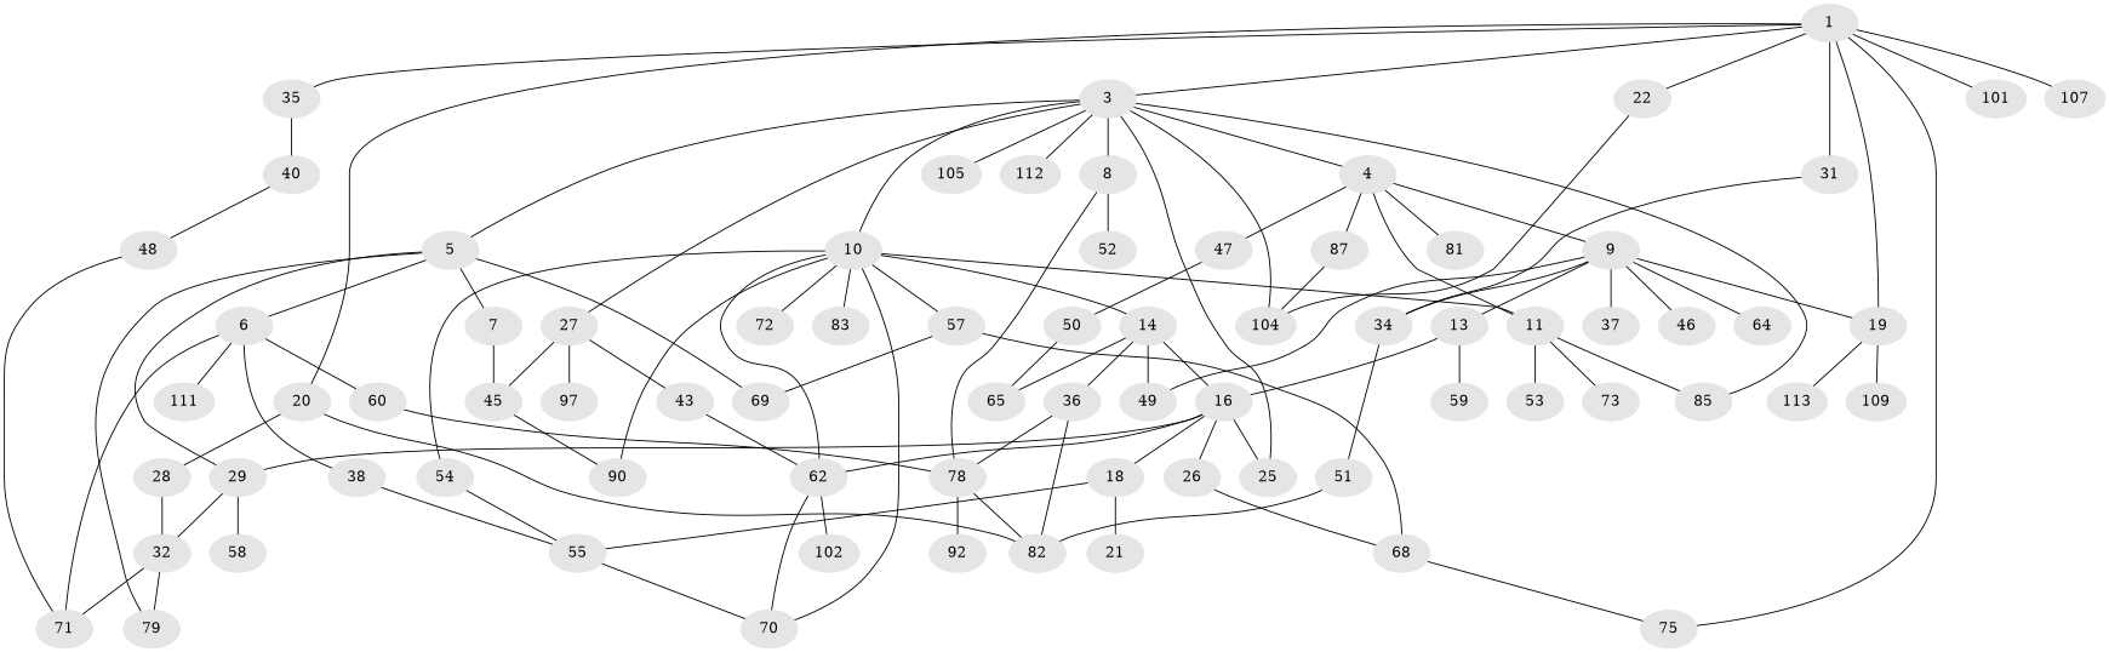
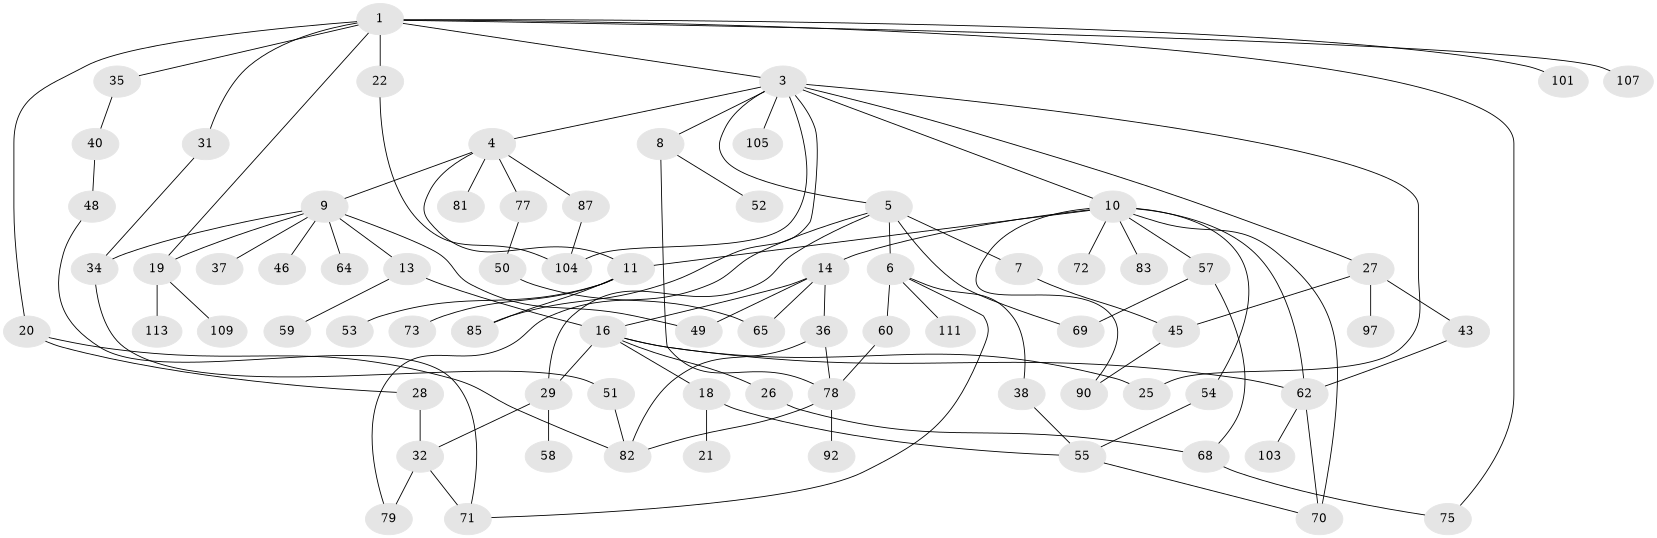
  graph {
    node [color=gray90 style=filled]
    1 [super="+2"]
    3 [super="+15"]
    19 [super="+66"]
    20 [super="+99"]
    22 [super="+84"]
    31
    35 [super="+42"]
    75
    101
    107
    4 [super="+77"]
    5 [super="+56"]
    8
    10 [super="+17"]
    25
    27 [super="+41"]
    85 [super="+110"]
    104
    105
-   112
    109
    113
    28 [super="+33"]
    82 [super="+95"]
    34 [super="+44"]
    40
    9 [super="+23"]
    11 [super="+12"]
-   47 [super="+96"]
+   47 [super="+96" label=77]
    81
    87 [super="+108"]
    6 [super="+30"]
    7 [super="+39"]
    29
    69
    79 [super="+80"]
    52
    78 [super="+100"]
    14 [super="+24"]
    54
    57 [super="+74"]
    62 [super="+88"]
    70
    72
    83
    90
    45 [super="+67"]
    43
    97
    13 [super="+94"]
    37
    46
    49
    64
    53
    73
    50
    38
    60
    71 [super="+93"]
    111
    32 [super="+61"]
    58 [super="+91"]
    55 [super="+106"]
    92
    16 [super="+102"]
    59
    51 [super="+89"]
    36 [super="+63"]
    65
    68 [super="+76"]
-   103 [label=102]
+   103
    18
    26
    21 [super="+86"]
    48 [super="+98"]
    1 -- 3
    1 -- 19
    1 -- 20
    1 -- 22
    1 -- 31
    1 -- 35
    1 -- 75
    1 -- 101
    1 -- 107
    3 -- 4
    3 -- 5
    3 -- 8
    3 -- 10
    3 -- 25
    3 -- 27
    3 -- 85
    3 -- 104
    3 -- 105
-   3 -- 112
    19 -- 109
    19 -- 113
    20 -- 28
    20 -- 82
    22 -- 104
    31 -- 34
    35 -- 40
    4 -- 9
    4 -- 11
    4 -- 47
    4 -- 81
    4 -- 87
    5 -- 6
    5 -- 7
    5 -- 29
    5 -- 69
    5 -- 79
    8 -- 52
    8 -- 78
    10 -- 11
    10 -- 14
    10 -- 54
    10 -- 57
    10 -- 62
    10 -- 70
    10 -- 72
    10 -- 83
    10 -- 90
    27 -- 45
    27 -- 43
    27 -- 97
    28 -- 32
    34 -- 51
    40 -- 48
    9 -- 19
    9 -- 34
    9 -- 13
    9 -- 37
    9 -- 46
    9 -- 49
    9 -- 64
    11 -- 85
    11 -- 53
    11 -- 73
    47 -- 50
    87 -- 104
    6 -- 38
    6 -- 60
    6 -- 71
    6 -- 111
    7 -- 45
    29 -- 32
    29 -- 58
    78 -- 82
    78 -- 92
    14 -- 49
    14 -- 16
    14 -- 36
    14 -- 65
    54 -- 55
    57 -- 69
    57 -- 68
    62 -- 70
    62 -- 103
    45 -- 90
    43 -- 62
    13 -- 16
    13 -- 59
    50 -- 65
    38 -- 55
    60 -- 78
    32 -- 79
    32 -- 71
    55 -- 70
    16 -- 25
    16 -- 29
    16 -- 62
    16 -- 18
    16 -- 26
    51 -- 82
    36 -- 82
    36 -- 78
    68 -- 75
    18 -- 55
    18 -- 21
    26 -- 68
    48 -- 71
  }
